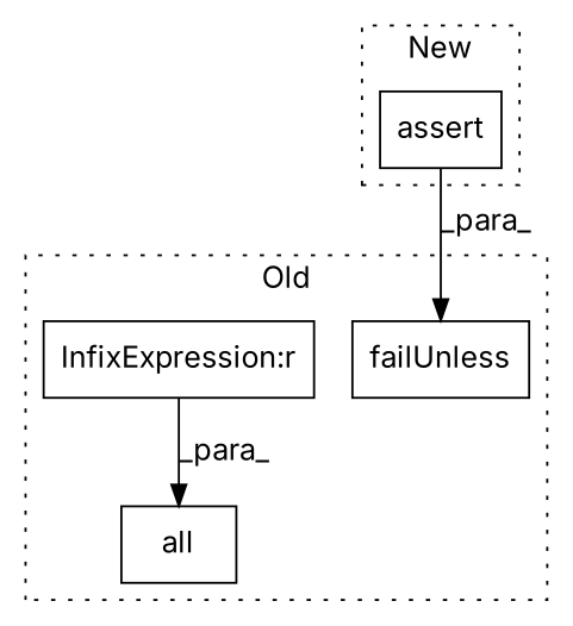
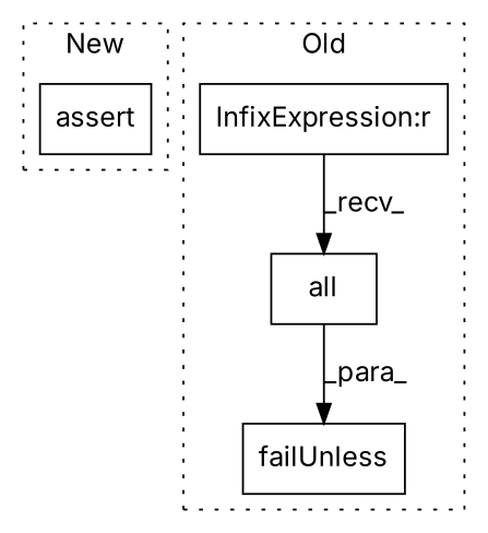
  digraph {
    fontname=Inter
    node [a=32 shape=box fontname=Inter]
    edge [style=solid fontname=Inter]
    n1 [l="19,1" label=assert s="2403,2433"]
    n2 [l="11,1" label=failUnless s="2486,2550"]
    n3 [a=27 l=4 label="InfixExpression:r" s=2499]
    n4 [l=5 label=all s=2545]
    subgraph cluster_1 {
      label=New
      style=dotted
      n1
    }
    subgraph cluster_2 {
      label=Old
      style=dotted
      n2
      n3
      n4
    }
-   n3 -> n4 [label=_para_]
-   n1 -> n2 [label=_para_]
+   n3 -> n4 [label=_recv_]
+   n4 -> n2 [label=_para_]
  }
